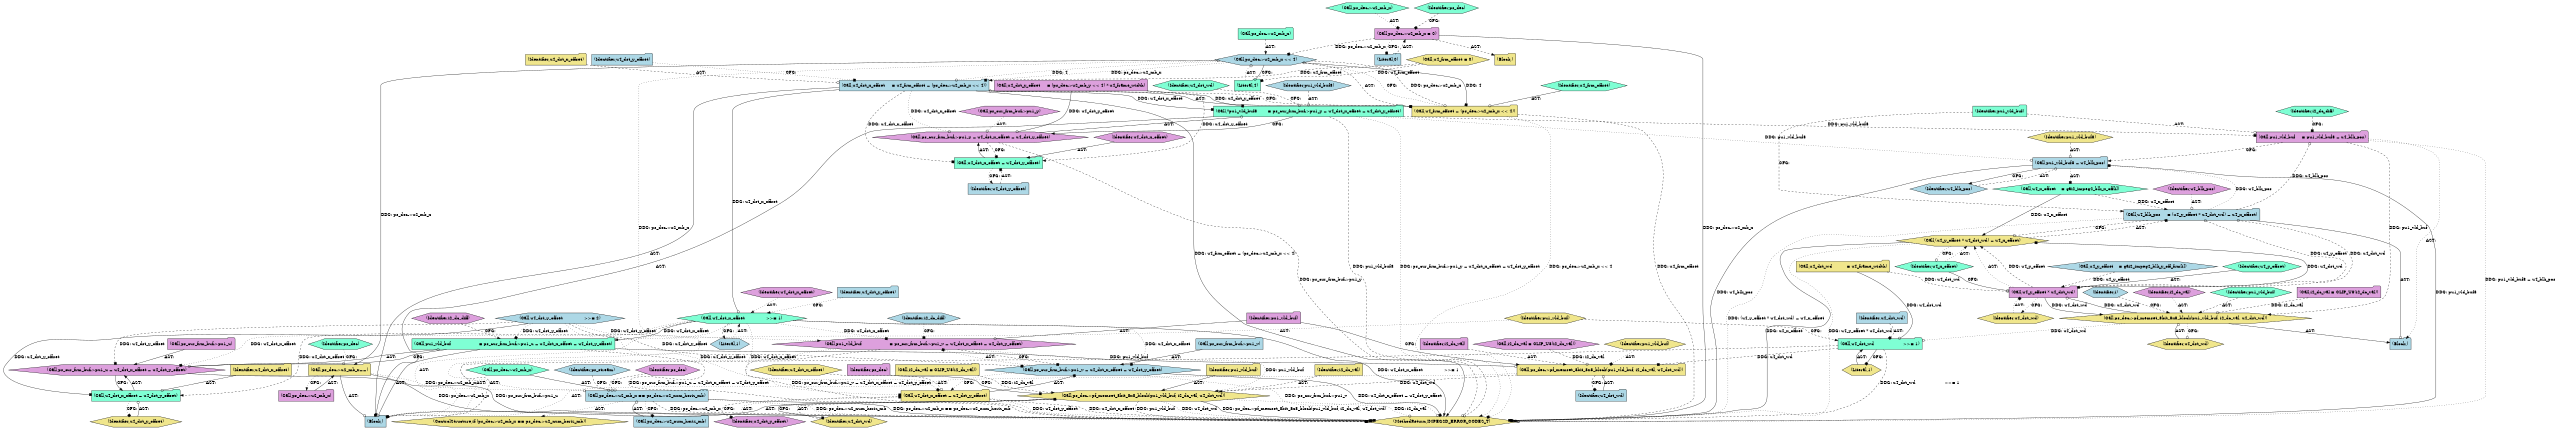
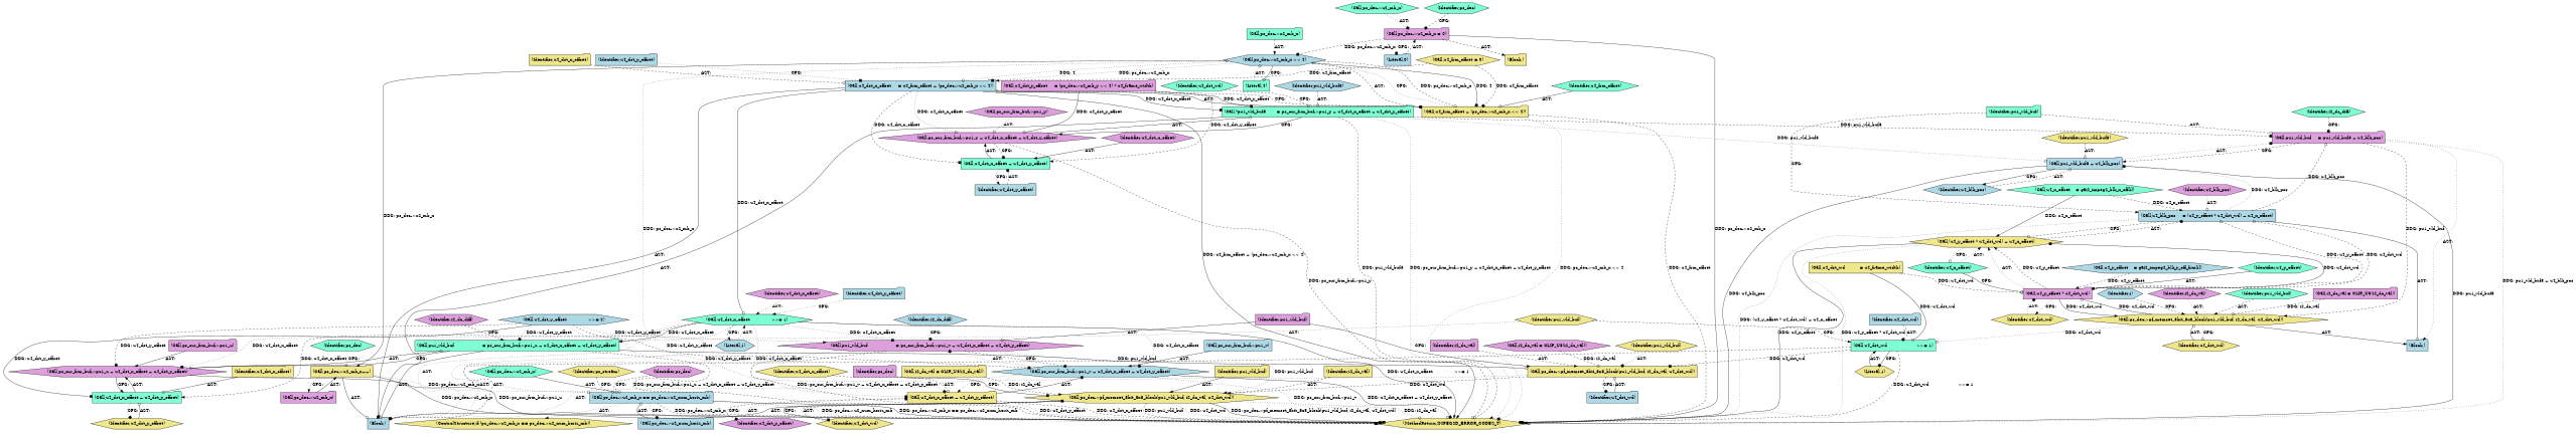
  digraph {
    node [fillcolor=khaki shape=hexagon style=filled]
    edge [arrowhead=odot style=dashed]
    n1 [fillcolor=plum label="(Call,ps_dec->u2_mb_x = 0)" shape=folder]
    n2 [fillcolor=lightblue label="(Call,ps_dec->u2_mb_x << 4)"]
    n3 [label="(MethodReturn,IMPEG2D_ERROR_CODES_T)"]
    n4 [fillcolor=lightblue label="(Literal,0)" shape=folder]
    n5 [label="(Block,)" shape=folder]
    n6 [fillcolor=lightblue label="(Call,u4_dst_x_offset     = u4_frm_offset + (ps_dec->u2_mb_x << 4))" shape=folder]
    n7 [label="(Call,u4_frm_offset + (ps_dec->u2_mb_x << 4))" shape=folder]
    n8 [label="(Call,ps_dec->u2_mb_x++)" shape=folder]
    n9 [fillcolor=aquamarine label="(Literal,4)" shape=folder]
    n10 [fillcolor=aquamarine label="(Call,*pu1_vld_buf8        = ps_cur_frm_buf->pu1_y + u4_dst_x_offset + u4_dst_y_offset)" shape=folder]
    n11 [fillcolor=plum label="(Call,ps_cur_frm_buf->pu1_y + u4_dst_x_offset + u4_dst_y_offset)"]
    n12 [fillcolor=aquamarine label="(Call,u4_dst_x_offset + u4_dst_y_offset)" shape=folder]
    n13 [fillcolor=aquamarine label="(Call,u4_dst_x_offset                >>= 1)"]
    n14 [fillcolor=lightblue label="(Block,)" shape=folder]
    n15 [fillcolor=lightblue label="(Call,ps_dec->u2_mb_x == ps_dec->u2_num_horiz_mb)" shape=folder]
    n16 [fillcolor=plum label="(Call,ps_dec->u2_mb_x)" shape=folder]
    n17 [fillcolor=plum label="(Call,pu1_vld_buf     = pu1_vld_buf8 + u4_blk_pos)" shape=folder]
    n18 [fillcolor=lightblue label="(Call,pu1_vld_buf8 + u4_blk_pos)" shape=folder]
    n19 [fillcolor=lightblue label="(Identifier,u4_dst_y_offset)" shape=folder]
    n20 [fillcolor=aquamarine label="(Call,pu1_vld_buf                     = ps_cur_frm_buf->pu1_u + u4_dst_x_offset + u4_dst_y_offset)" shape=folder]
    n21 [fillcolor=plum label="(Call,ps_cur_frm_buf->pu1_u + u4_dst_x_offset + u4_dst_y_offset)"]
    n22 [fillcolor=aquamarine label="(Call,u4_dst_x_offset + u4_dst_y_offset)" shape=folder]
    n23 [fillcolor=plum label="(Call,pu1_vld_buf                     = ps_cur_frm_buf->pu1_v + u4_dst_x_offset + u4_dst_y_offset)"]
    n24 [fillcolor=lightblue label="(Call,ps_cur_frm_buf->pu1_v + u4_dst_x_offset + u4_dst_y_offset)"]
    n25 [label="(Call,u4_dst_x_offset + u4_dst_y_offset)" shape=folder]
    n26 [fillcolor=lightblue label="(Literal,1)"]
    n27 [label="(Call,ps_dec->pf_memset_8bit_8x8_block(pu1_vld_buf, i2_dc_val, u4_dst_wd))"]
    n28 [fillcolor=lightblue label="(Block,)" shape=folder]
    n29 [fillcolor=lightblue label="(Identifier,u4_blk_pos)"]
    n30 [fillcolor=plum label="(Call,u4_y_offset * u4_dst_wd)" shape=folder]
    n31 [fillcolor=aquamarine label="(Call,u4_dst_wd                      >>= 1)" shape=folder]
    n32 [label="(Identifier,u4_dst_wd)"]
    n33 [fillcolor=lightblue label="(Call,u4_blk_pos     = (u4_y_offset * u4_dst_wd) + u4_x_offset)" shape=folder]
    n34 [label="(Call,(u4_y_offset * u4_dst_wd) + u4_x_offset)"]
    n35 [label="(Identifier,u4_dst_wd)"]
    n36 [label="(Call,ps_dec->pf_memset_8bit_8x8_block(pu1_vld_buf, i2_dc_val, u4_dst_wd))" shape=folder]
    n37 [label="(Literal,1)"]
    n38 [fillcolor=aquamarine label="(Identifier,u4_x_offset)"]
    n39 [label="(Call,ps_dec->pf_memset_8bit_8x8_block(pu1_vld_buf, i2_dc_val, u4_dst_wd))"]
    n40 [fillcolor=lightblue label="(Identifier,u4_dst_wd)" shape=folder]
    n41 [label="(Identifier,u4_dst_wd)"]
    n42 [label="(Identifier,u4_dst_y_offset)"]
    n43 [fillcolor=plum label="(Identifier,u4_dst_y_offset)"]
    n44 [fillcolor=lightblue label="(Call,ps_dec->u2_num_horiz_mb)" shape=folder]
    n45 [label="(ControlStructure,if (ps_dec->u2_mb_x == ps_dec->u2_num_horiz_mb))"]
    n46 [fillcolor=lightblue label="(Identifier,pu1_vld_buf8)"]
    n47 [label="(Identifier,u4_dst_x_offset)" shape=folder]
    n48 [fillcolor=plum label="(Call,ps_cur_frm_buf->pu1_y)"]
    n49 [label="(Identifier,i2_dc_val)" shape=folder]
    n50 [fillcolor=plum label="(Identifier,i2_dc_val)" shape=folder]
    n51 [fillcolor=lightblue label="(Call,u4_dst_y_offset                >>= 2)"]
    n52 [fillcolor=aquamarine label="(Call,ps_dec->u2_mb_x)"]
    n53 [fillcolor=lightblue label="(Identifier,u4_dst_wd)" shape=folder]
    n54 [fillcolor=lightblue label="(Call,ps_cur_frm_buf->pu1_v)" shape=folder]
    n55 [label="(Identifier,u4_dst_x_offset)" shape=folder]
    n56 [fillcolor=plum label="(Identifier,ps_dec)"]
    n57 [fillcolor=plum label="(Identifier,i2_dc_diff)"]
    n58 [label="(Call,u4_frm_offset = 0)"]
    n59 [fillcolor=plum label="(Identifier,u4_dst_x_offset)"]
    n60 [fillcolor=aquamarine label="(Identifier,i2_dc_diff)"]
    n61 [fillcolor=lightblue label="(Call,u4_y_offset    = gai2_impeg2_blk_y_off_frm[i])"]
    n62 [fillcolor=aquamarine label="(Identifier,pu1_vld_buf)"]
    n63 [fillcolor=plum label="(Call,i2_dc_val = CLIP_U8(i2_dc_val))"]
    n64 [label="(Identifier,pu1_vld_buf)"]
    n65 [fillcolor=plum label="(Call,i2_dc_val = CLIP_U8(i2_dc_val))" shape=folder]
    n66 [fillcolor=aquamarine label="(Call,ps_dec->u2_mb_x)" shape=folder]
    n67 [label="(Identifier,u4_dst_x_offset)"]
    n68 [fillcolor=lightblue label="(Identifier,i)"]
    n69 [label="(Call,u4_dst_wd           = u4_frame_width)" shape=folder]
    n70 [fillcolor=plum label="(Identifier,ps_dec)" shape=folder]
    n71 [fillcolor=aquamarine label="(Identifier,ps_dec)"]
    n72 [fillcolor=plum label="(Identifier,u4_blk_pos)"]
    n73 [fillcolor=plum label="(Call,u4_dst_y_offset     = (ps_dec->u2_mb_y << 4) * u4_frame_width)" shape=folder]
    n74 [fillcolor=lightblue label="(Identifier,u4_dst_y_offset)" shape=folder]
    n75 [label="(Call,i2_dc_val = CLIP_U8(i2_dc_val))" shape=folder]
    n76 [fillcolor=lightblue label="(Identifier,i2_dc_diff)"]
    n77 [fillcolor=aquamarine label="(Call,u4_x_offset    = gai2_impeg2_blk_x_off[i])"]
    n78 [fillcolor=aquamarine label="(Identifier,u4_dst_wd)"]
    n79 [fillcolor=aquamarine label="(Identifier,ps_dec)"]
    n80 [label="(Identifier,pu1_vld_buf)"]
    n81 [fillcolor=aquamarine label="(Identifier,u4_y_offset)"]
    n82 [label="(Identifier,pu1_vld_buf8)"]
    n83 [fillcolor=plum label="(Call,ps_cur_frm_buf->pu1_u)" shape=folder]
    n84 [fillcolor=plum label="(Identifier,i2_dc_val)"]
    n85 [fillcolor=plum label="(Identifier,u4_dst_x_offset)"]
    n86 [fillcolor=aquamarine label="(Call,ps_dec->u2_mb_x)"]
-   n87 [fillcolor=lightblue label="(Identifier,ps_stream)"]
+   n87 [label="(Identifier,ps_stream)"]
    n88 [fillcolor=plum label="(Identifier,pu1_vld_buf)" shape=folder]
    n89 [label="(Identifier,pu1_vld_buf)" shape=folder]
    n90 [fillcolor=aquamarine label="(Identifier,pu1_vld_buf)" shape=folder]
    n91 [fillcolor=lightblue label="(Identifier,u4_dst_y_offset)" shape=folder]
    n92 [fillcolor=aquamarine label="(Identifier,u4_frm_offset)"]
    n1 -> n2 [arrowhead=box label="DDG: ps_dec->u2_mb_x"]
    n1 -> n3 [arrowhead=normal label="DDG: ps_dec->u2_mb_x" style=solid]
    n1 -> n4 [arrowhead=box label="CFG: " style=dotted]
    n1 -> n5 [arrowhead=normal label="AST: "]
    n2 -> n6 [arrowhead=box label="DDG: ps_dec->u2_mb_x" style=dotted]
    n2 -> n6 [label="DDG: 4" style=dotted]
    n2 -> n7 [arrowhead=box label="AST: "]
    n2 -> n7 [label="DDG: ps_dec->u2_mb_x"]
    n2 -> n7 [arrowhead=box label="DDG: 4" style=solid]
    n2 -> n8 [arrowhead=normal label="DDG: ps_dec->u2_mb_x" style=solid]
    n2 -> n9 [label="CFG: " style=solid]
    n4 -> n1 [arrowhead=normal label="AST: "]
    n6 -> n3 [arrowhead=normal label="DDG: u4_frm_offset + (ps_dec->u2_mb_x << 4)" style=solid]
    n6 -> n7 [arrowhead=box label="CFG: "]
    n6 -> n10 [arrowhead=box label="DDG: u4_dst_x_offset" style=solid]
    n6 -> n11 [label="DDG: u4_dst_x_offset" style=dotted]
    n6 -> n12 [arrowhead=box label="DDG: u4_dst_x_offset"]
    n6 -> n13 [label="DDG: u4_dst_x_offset" style=solid]
    n6 -> n14 [arrowhead=box label="AST: " style=solid]
    n7 -> n2 [label="CFG: " style=dotted]
    n7 -> n3 [arrowhead=box label="DDG: ps_dec->u2_mb_x << 4" style=dotted]
    n7 -> n3 [arrowhead=normal label="DDG: u4_frm_offset"]
    n7 -> n6 [label="AST: " style=solid]
    n8 -> n3 [arrowhead=normal label="DDG: ps_dec->u2_mb_x" style=solid]
    n8 -> n14 [label="AST: " style=solid]
    n8 -> n15 [label="DDG: ps_dec->u2_mb_x" style=dotted]
    n8 -> n16 [arrowhead=normal label="CFG: " style=dotted]
    n9 -> n2 [label="AST: " style=dotted]
    n10 -> n3 [arrowhead=normal label="DDG: ps_cur_frm_buf->pu1_y + u4_dst_x_offset + u4_dst_y_offset" style=dotted]
    n10 -> n3 [label="DDG: pu1_vld_buf8"]
    n10 -> n11 [arrowhead=normal label="CFG: " style=solid]
    n10 -> n14 [arrowhead=normal label="AST: " style=solid]
    n10 -> n17 [arrowhead=box label="DDG: pu1_vld_buf8"]
    n10 -> n18 [label="DDG: pu1_vld_buf8" style=dotted]
    n11 -> n3 [label="DDG: ps_cur_frm_buf->pu1_y"]
    n11 -> n10 [label="AST: " style=solid]
    n11 -> n12 [arrowhead=box label="CFG: "]
    n12 -> n11 [arrowhead=normal label="AST: " style=solid]
    n12 -> n19 [arrowhead=normal label="CFG: " style=dotted]
    n13 -> n3 [arrowhead=normal label="DDG: u4_dst_x_offset                >>= 1" style=solid]
    n13 -> n14 [label="AST: " style=dotted]
    n13 -> n20 [arrowhead=normal label="DDG: u4_dst_x_offset" style=solid]
    n13 -> n21 [arrowhead=box label="DDG: u4_dst_x_offset" style=dotted]
    n13 -> n22 [arrowhead=normal label="DDG: u4_dst_x_offset"]
    n13 -> n23 [arrowhead=box label="DDG: u4_dst_x_offset" style=dotted]
    n13 -> n24 [arrowhead=box label="DDG: u4_dst_x_offset" style=dotted]
    n13 -> n25 [arrowhead=box label="DDG: u4_dst_x_offset" style=dotted]
    n13 -> n26 [arrowhead=normal label="CFG: "]
    n15 -> n2 [label="DDG: ps_dec->u2_mb_x" style=dotted]
    n15 -> n3 [arrowhead=normal label="DDG: ps_dec->u2_num_horiz_mb" style=dotted]
    n15 -> n3 [label="DDG: ps_dec->u2_mb_x == ps_dec->u2_num_horiz_mb" style=solid]
    n15 -> n3 [arrowhead=normal label="DDG: ps_dec->u2_mb_x"]
    n15 -> n44 [arrowhead=box label="CFG: " style=dotted]
    n15 -> n45 [arrowhead=normal label="AST: " style=dotted]
    n16 -> n8 [arrowhead=normal label="AST: " style=solid]
    n17 -> n3 [label="DDG: pu1_vld_buf8 + u4_blk_pos" style=dotted]
    n17 -> n18 [arrowhead=normal label="CFG: "]
    n17 -> n27 [arrowhead=normal label="DDG: pu1_vld_buf"]
    n17 -> n28 [arrowhead=normal label="AST: " style=dotted]
    n18 -> n3 [label="DDG: u4_blk_pos" style=solid]
    n18 -> n3 [label="DDG: pu1_vld_buf8" style=solid]
-   n18 -> n77 [arrowhead=box label="AST: " style=dotted]
+   n18 -> n17 [arrowhead=box label="AST: " style=dotted]
    n18 -> n29 [arrowhead=normal label="CFG: " style=solid]
    n19 -> n12 [arrowhead=box label="AST: "]
    n20 -> n3 [arrowhead=box label="DDG: ps_cur_frm_buf->pu1_u + u4_dst_x_offset + u4_dst_y_offset"]
    n20 -> n14 [label="AST: " style=solid]
    n20 -> n21 [label="CFG: " style=solid]
    n20 -> n36 [label="DDG: pu1_vld_buf" style=solid]
    n21 -> n3 [arrowhead=box label="DDG: ps_cur_frm_buf->pu1_u" style=solid]
    n21 -> n20 [label="AST: " style=solid]
    n21 -> n22 [arrowhead=normal label="CFG: " style=solid]
    n22 -> n21 [arrowhead=normal label="AST: " style=solid]
    n22 -> n42 [arrowhead=box label="CFG: " style=dotted]
    n23 -> n3 [arrowhead=box label="DDG: ps_cur_frm_buf->pu1_v + u4_dst_x_offset + u4_dst_y_offset"]
    n23 -> n14 [arrowhead=box label="AST: " style=dotted]
    n23 -> n24 [arrowhead=box label="CFG: "]
    n23 -> n39 [arrowhead=normal label="DDG: pu1_vld_buf" style=dotted]
    n24 -> n3 [label="DDG: ps_cur_frm_buf->pu1_v" style=dotted]
    n24 -> n3 [arrowhead=box label="DDG: u4_dst_x_offset + u4_dst_y_offset" style=solid]
    n24 -> n23 [arrowhead=box label="AST: " style=dotted]
    n24 -> n25 [arrowhead=normal label="CFG: " style=dotted]
    n25 -> n3 [label="DDG: u4_dst_y_offset" style=dotted]
    n25 -> n3 [arrowhead=normal label="DDG: u4_dst_x_offset"]
    n25 -> n24 [arrowhead=box label="AST: " style=solid]
    n25 -> n43 [arrowhead=box label="CFG: "]
    n26 -> n13 [arrowhead=normal label="AST: " style=dotted]
    n27 -> n28 [arrowhead=normal label="AST: " style=solid]
    n27 -> n30 [label="DDG: u4_dst_wd" style=solid]
    n27 -> n31 [label="DDG: u4_dst_wd" style=dotted]
    n27 -> n32 [label="CFG: " style=dotted]
    n29 -> n18 [label="AST: "]
    n30 -> n27 [arrowhead=normal label="DDG: u4_dst_wd" style=solid]
    n30 -> n33 [label="DDG: u4_y_offset"]
    n30 -> n33 [label="DDG: u4_dst_wd"]
    n30 -> n34 [arrowhead=normal label="AST: " style=dotted]
    n30 -> n34 [arrowhead=normal label="DDG: u4_y_offset"]
    n30 -> n34 [arrowhead=box label="DDG: u4_dst_wd" style=solid]
    n30 -> n35 [arrowhead=normal label="CFG: " style=dotted]
    n31 -> n3 [arrowhead=box label="DDG: u4_dst_wd                      >>= 1"]
    n31 -> n14 [arrowhead=normal label="AST: "]
    n31 -> n36 [arrowhead=box label="DDG: u4_dst_wd"]
    n31 -> n37 [arrowhead=box label="CFG: " style=solid]
    n32 -> n27 [label="AST: " style=solid]
    n33 -> n3 [label="DDG: (u4_y_offset * u4_dst_wd) + u4_x_offset" style=dotted]
    n33 -> n17 [label="DDG: u4_blk_pos"]
    n33 -> n18 [arrowhead=box label="DDG: u4_blk_pos" style=dotted]
    n33 -> n28 [label="AST: " style=solid]
    n33 -> n34 [label="CFG: "]
    n34 -> n3 [arrowhead=box label="DDG: u4_x_offset" style=solid]
    n34 -> n3 [arrowhead=normal label="DDG: u4_y_offset * u4_dst_wd" style=dotted]
    n34 -> n33 [arrowhead=box label="AST: "]
    n34 -> n38 [label="CFG: " style=dotted]
    n35 -> n30 [arrowhead=box label="AST: " style=dotted]
    n36 -> n14 [label="AST: " style=dotted]
    n36 -> n39 [label="DDG: u4_dst_wd"]
    n36 -> n40 [arrowhead=box label="CFG: "]
    n37 -> n31 [arrowhead=normal label="AST: " style=solid]
    n38 -> n30 [label="CFG: " style=solid]
    n38 -> n34 [arrowhead=normal label="AST: " style=dotted]
    n39 -> n3 [label="DDG: i2_dc_val" style=dotted]
    n39 -> n3 [arrowhead=box label="DDG: pu1_vld_buf"]
    n39 -> n3 [label="DDG: u4_dst_wd" style=dotted]
    n39 -> n3 [arrowhead=box label="DDG: ps_dec->pf_memset_8bit_8x8_block(pu1_vld_buf, i2_dc_val, u4_dst_wd)" style=solid]
    n39 -> n14 [label="AST: " style=solid]
    n39 -> n41 [arrowhead=box label="CFG: " style=solid]
    n40 -> n36 [label="AST: " style=solid]
    n41 -> n39 [arrowhead=box label="AST: "]
    n42 -> n22 [label="AST: " style=solid]
    n43 -> n25 [arrowhead=box label="AST: " style=dotted]
    n44 -> n15 [label="AST: " style=solid]
    n46 -> n10 [label="AST: "]
    n47 -> n6 [label="AST: "]
    n48 -> n11 [label="AST: " style=dotted]
    n49 -> n39 [arrowhead=normal label="AST: "]
    n50 -> n36 [arrowhead=normal label="AST: "]
    n51 -> n20 [arrowhead=box label="DDG: u4_dst_y_offset" style=dotted]
    n51 -> n21 [arrowhead=box label="DDG: u4_dst_y_offset"]
    n51 -> n22 [arrowhead=box label="DDG: u4_dst_y_offset" style=solid]
    n51 -> n23 [arrowhead=normal label="DDG: u4_dst_y_offset" style=dotted]
    n51 -> n24 [arrowhead=box label="DDG: u4_dst_y_offset"]
    n51 -> n25 [arrowhead=box label="DDG: u4_dst_y_offset" style=dotted]
    n52 -> n1 [arrowhead=box label="AST: " style=dotted]
    n53 -> n31 [arrowhead=box label="AST: "]
    n54 -> n24 [arrowhead=normal label="AST: " style=solid]
    n55 -> n22 [label="AST: " style=solid]
    n56 -> n15 [label="CFG: "]
    n57 -> n20 [arrowhead=normal label="CFG: "]
    n58 -> n6 [arrowhead=normal label="DDG: u4_frm_offset"]
-   n58 -> n9 [arrowhead=box label="DDG: u4_frm_offset"]
+   n58 -> n7 [arrowhead=box label="DDG: u4_frm_offset"]
    n59 -> n13 [arrowhead=normal label="AST: " style=dotted]
    n60 -> n17 [arrowhead=box label="CFG: "]
    n61 -> n30 [arrowhead=normal label="DDG: u4_y_offset"]
    n62 -> n27 [arrowhead=normal label="AST: "]
    n63 -> n36 [label="DDG: i2_dc_val"]
    n64 -> n36 [arrowhead=box label="AST: " style=dotted]
    n65 -> n27 [label="DDG: i2_dc_val"]
    n66 -> n2 [arrowhead=normal label="AST: "]
    n67 -> n25 [label="AST: "]
    n68 -> n27 [arrowhead=normal label="CFG: "]
    n69 -> n30 [label="DDG: u4_dst_wd"]
    n69 -> n31 [label="DDG: u4_dst_wd" style=solid]
    n70 -> n39 [arrowhead=box label="CFG: " style=solid]
    n71 -> n8 [label="CFG: " style=dotted]
    n72 -> n33 [label="AST: " style=dotted]
    n73 -> n10 [arrowhead=box label="DDG: u4_dst_y_offset" style=solid]
    n73 -> n11 [label="DDG: u4_dst_y_offset" style=solid]
    n73 -> n12 [arrowhead=normal label="DDG: u4_dst_y_offset"]
    n74 -> n6 [arrowhead=box label="CFG: " style=dotted]
    n75 -> n39 [arrowhead=normal label="DDG: i2_dc_val"]
    n76 -> n23 [arrowhead=box label="CFG: " style=dotted]
    n77 -> n33 [arrowhead=normal label="DDG: u4_x_offset"]
    n77 -> n34 [arrowhead=normal label="DDG: u4_x_offset" style=solid]
    n78 -> n10 [label="CFG: "]
    n79 -> n1 [arrowhead=box label="CFG: "]
    n80 -> n20 [label="AST: " style=dotted]
    n80 -> n31 [arrowhead=normal label="CFG: "]
    n81 -> n30 [arrowhead=box label="AST: " style=solid]
    n82 -> n18 [label="AST: "]
    n83 -> n21 [arrowhead=normal label="AST: " style=solid]
    n84 -> n27 [arrowhead=normal label="AST: " style=dotted]
    n85 -> n12 [arrowhead=normal label="AST: " style=solid]
    n86 -> n15 [label="AST: " style=solid]
    n87 -> n15 [label="CFG: "]
    n88 -> n23 [label="AST: " style=solid]
    n88 -> n36 [arrowhead=normal label="CFG: " style=solid]
    n89 -> n39 [arrowhead=normal label="AST: " style=solid]
    n90 -> n17 [label="AST: "]
    n90 -> n33 [arrowhead=normal label="CFG: "]
    n91 -> n13 [arrowhead=normal label="CFG: " style=dotted]
    n92 -> n7 [label="AST: " style=solid]
  }
